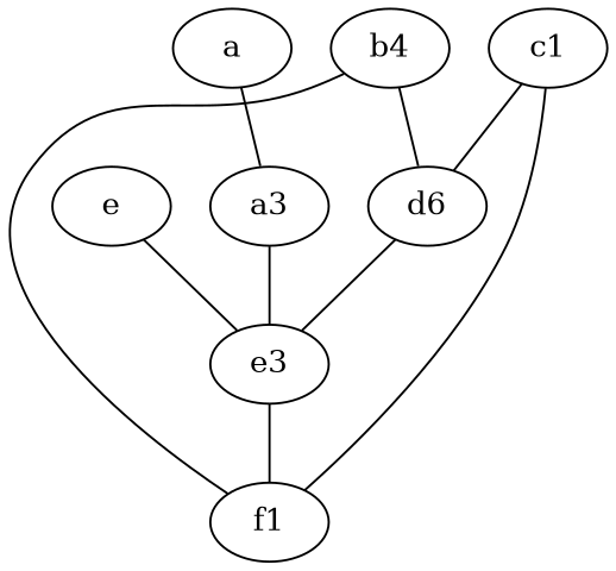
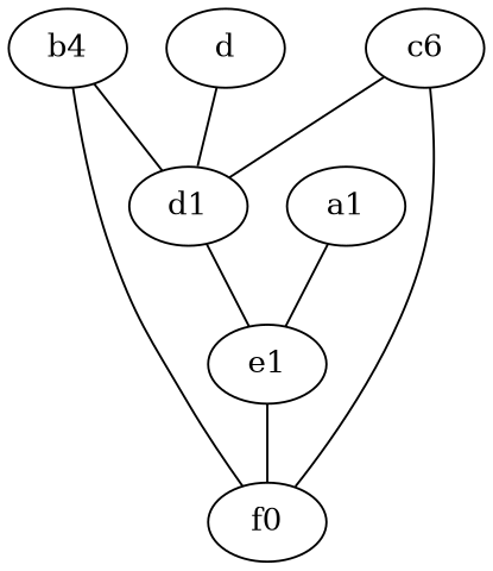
  graph {
    node [labelfontsize=50]
-   d1 [label=d6]
-   e1 [label=e3]
-   f1
-   a1 [label=a3]
+   d1
+   e1
+   f1 [label=f0]
+   a1
    n5 [label=b4]
-   c1
-   e
-   a
+   c1 [label=c6]
+   d
    d1 -- e1
    e1 -- f1
    a1 -- e1
    n5 -- d1
    n5 -- f1
    c1 -- d1
    c1 -- f1
-   e -- e1
-   a -- a1
+   d -- d1
  }
